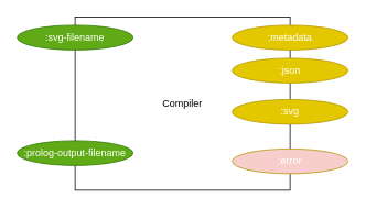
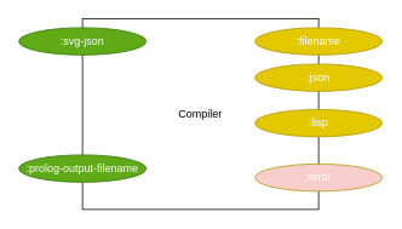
  <mxCell id="0" />
  <mxCell id="1" parent="0" />
  <mxCell id="2" value="Compiler" style="rounded=0;whiteSpace=wrap;html=1;" parent="1" vertex="1"><mxGeometry x="90" y="20" width="260" height="210" as="geometry" /></mxCell>
- <mxCell id="3" value=":svg-filename" style="ellipse;whiteSpace=wrap;html=1;fillColor=#60a917;strokeColor=#2D7600;fontColor=#ffffff;" parent="1" vertex="1"><mxGeometry x="20" y="30" width="140" height="30" as="geometry" /></mxCell>
+ <mxCell id="3" value=":svg-json" style="ellipse;whiteSpace=wrap;html=1;fillColor=#60a917;strokeColor=#2D7600;fontColor=#ffffff;" parent="1" vertex="1"><mxGeometry x="20" y="30" width="140" height="30" as="geometry" /></mxCell>
  <mxCell id="4" value=":prolog-output-filename" style="ellipse;whiteSpace=wrap;html=1;fillColor=#60a917;strokeColor=#2D7600;fontColor=#ffffff;" parent="1" vertex="1"><mxGeometry x="20" y="170" width="140" height="30" as="geometry" /></mxCell>
  <mxCell id="5" value=":error" style="ellipse;whiteSpace=wrap;html=1;fillColor=#f8cecc;strokeColor=#B09500;fontColor=#ffffff;" parent="1" vertex="1"><mxGeometry x="280" y="180" width="140" height="30" as="geometry" /></mxCell>
  <mxCell id="6" value=":json" style="ellipse;whiteSpace=wrap;html=1;fillColor=#e3c800;strokeColor=#B09500;fontColor=#ffffff;" parent="1" vertex="1"><mxGeometry x="280" y="70" width="140" height="30" as="geometry" /></mxCell>
- <mxCell id="7" value=":svg" style="ellipse;whiteSpace=wrap;html=1;fillColor=#e3c800;strokeColor=#B09500;fontColor=#ffffff;" parent="1" vertex="1"><mxGeometry x="280" y="120" width="140" height="30" as="geometry" /></mxCell>
- <mxCell id="8" value=":metadata" style="ellipse;whiteSpace=wrap;html=1;fillColor=#e3c800;strokeColor=#B09500;fontColor=#ffffff;" parent="1" vertex="1"><mxGeometry x="280" y="30" width="140" height="30" as="geometry" /></mxCell>
+ <mxCell id="7" value=":lisp" style="ellipse;whiteSpace=wrap;html=1;fillColor=#e3c800;strokeColor=#B09500;fontColor=#ffffff;" parent="1" vertex="1"><mxGeometry x="280" y="120" width="140" height="30" as="geometry" /></mxCell>
+ <mxCell id="8" value=":filename" style="ellipse;whiteSpace=wrap;html=1;fillColor=#e3c800;strokeColor=#B09500;fontColor=#ffffff;" parent="1" vertex="1"><mxGeometry x="280" y="30" width="140" height="30" as="geometry" /></mxCell>
